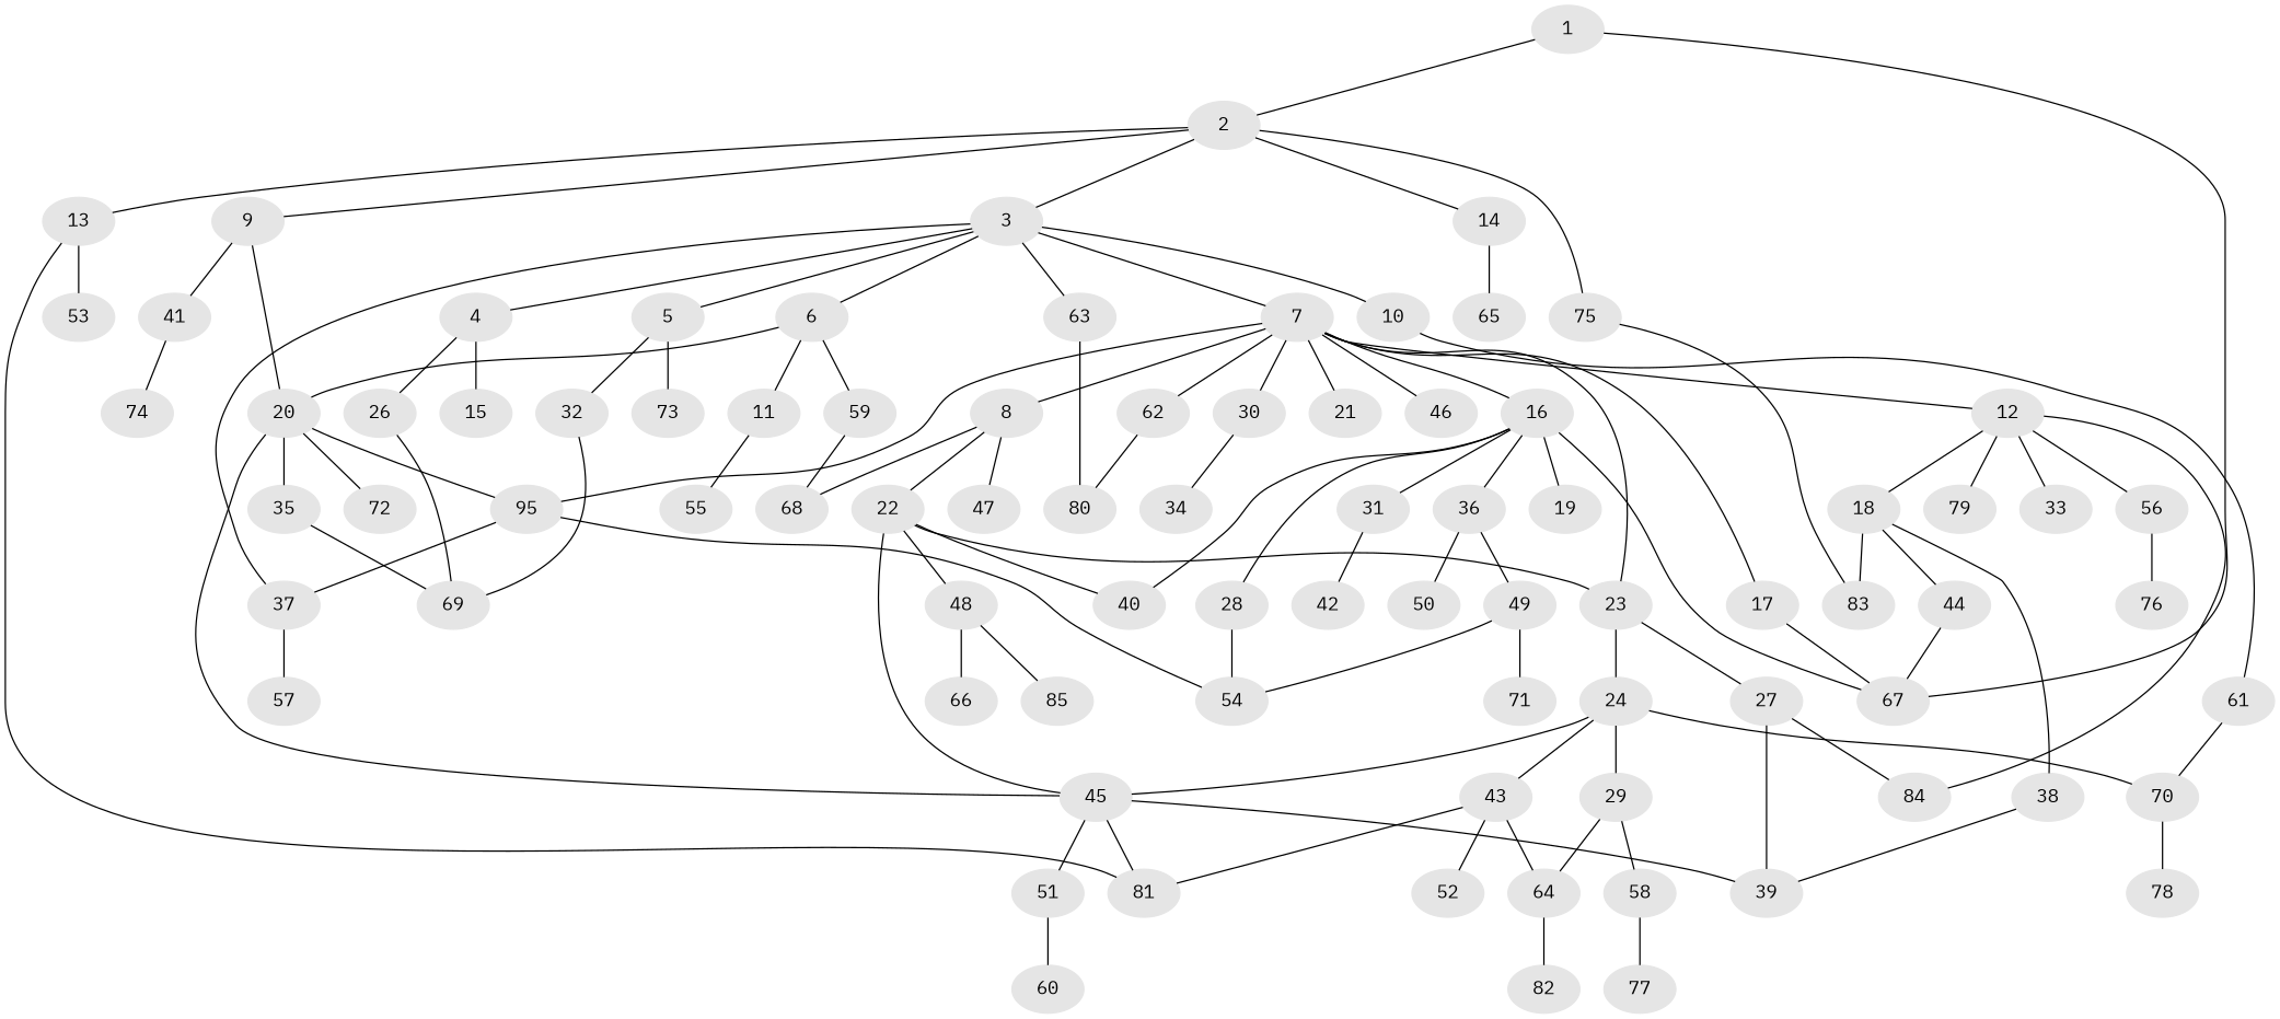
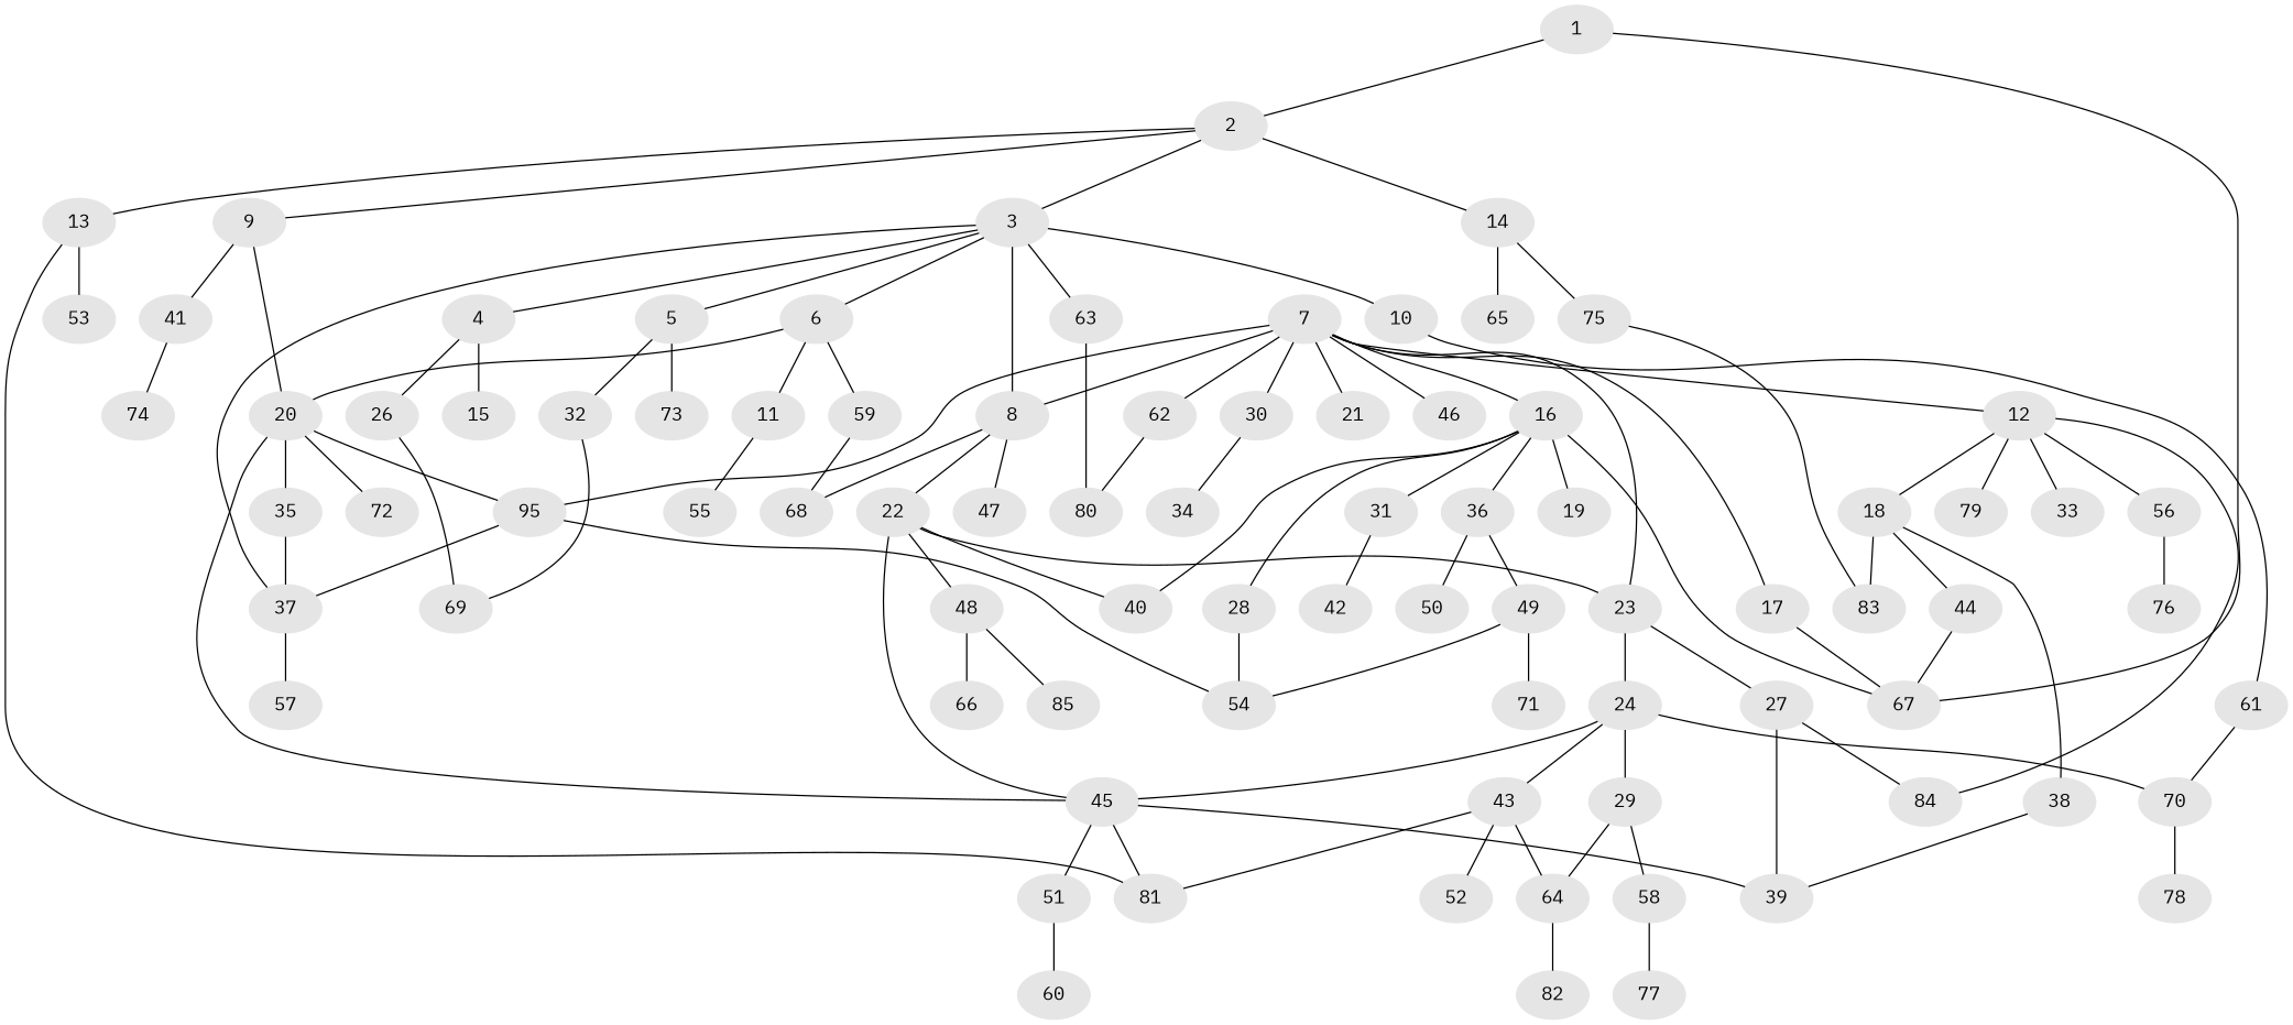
  graph {
    fontname="IBM Plex Mono"
    node [color=gray90 fontname="IBM Plex Mono" style=filled]
    edge [fontname="IBM Plex Mono"]
    1
    2
    67
    3
    9
    13
    14
    75
    4
    5
    6
    7
    10
    37
    63
    20
    41
    53
    81
    65
    83
    15
    26
    32
    73
    11
    59
    8
    12
    16
    17
    21
    23
    n34 [label=95]
    30
    46
    62
    61
    57
    80
    69
    55
    35
    45
    72
    68
    22
    47
    18
    33
    56
    79
    84
    19
    28
    31
    36
    40
    24
    27
    54
    34
    48
    74
    70
    38
    44
    76
    42
    49
    50
    39
    51
    66
    85
    29
    43
    58
    64
    52
    78
    77
    82
    71
    60
    1 -- 2
    1 -- 67
    2 -- 3
    2 -- 9
    2 -- 13
    2 -- 14
-   2 -- 75
+   14 -- 75
    3 -- 4
    3 -- 5
    3 -- 6
-   3 -- 7
+   3 -- 8
    3 -- 10
    3 -- 37
    3 -- 63
    9 -- 20
    9 -- 41
    13 -- 53
    13 -- 81
    14 -- 65
    75 -- 83
    4 -- 15
    4 -- 26
    5 -- 32
    5 -- 73
    6 -- 20
    6 -- 11
    6 -- 59
    7 -- 8
    7 -- 12
    7 -- 16
    7 -- 17
    7 -- 21
    7 -- 23
    7 -- n34
    7 -- 30
    7 -- 46
    7 -- 62
    10 -- 61
    37 -- 57
    63 -- 80
    20 -- n34
    20 -- 35
    20 -- 45
    20 -- 72
    41 -- 74
    26 -- 69
    32 -- 69
    11 -- 55
    59 -- 68
    8 -- 68
    8 -- 22
    8 -- 47
    12 -- 18
    12 -- 33
    12 -- 56
    12 -- 79
    12 -- 84
    16 -- 67
    16 -- 19
    16 -- 28
    16 -- 31
    16 -- 36
    16 -- 40
    17 -- 67
    23 -- 24
    23 -- 27
    n34 -- 37
    n34 -- 54
    30 -- 34
    62 -- 80
    61 -- 70
-   35 -- 69
+   35 -- 37
    45 -- 81
    45 -- 39
    45 -- 51
    22 -- 23
    22 -- 45
    22 -- 40
    22 -- 48
    18 -- 83
    18 -- 38
    18 -- 44
    56 -- 76
    28 -- 54
    31 -- 42
    36 -- 49
    36 -- 50
    24 -- 45
    24 -- 70
    24 -- 29
    24 -- 43
    27 -- 84
    27 -- 39
    48 -- 66
    48 -- 85
    70 -- 78
    38 -- 39
    44 -- 67
    49 -- 54
    49 -- 71
    51 -- 60
    29 -- 58
    29 -- 64
    43 -- 81
    43 -- 64
    43 -- 52
    58 -- 77
    64 -- 82
  }
